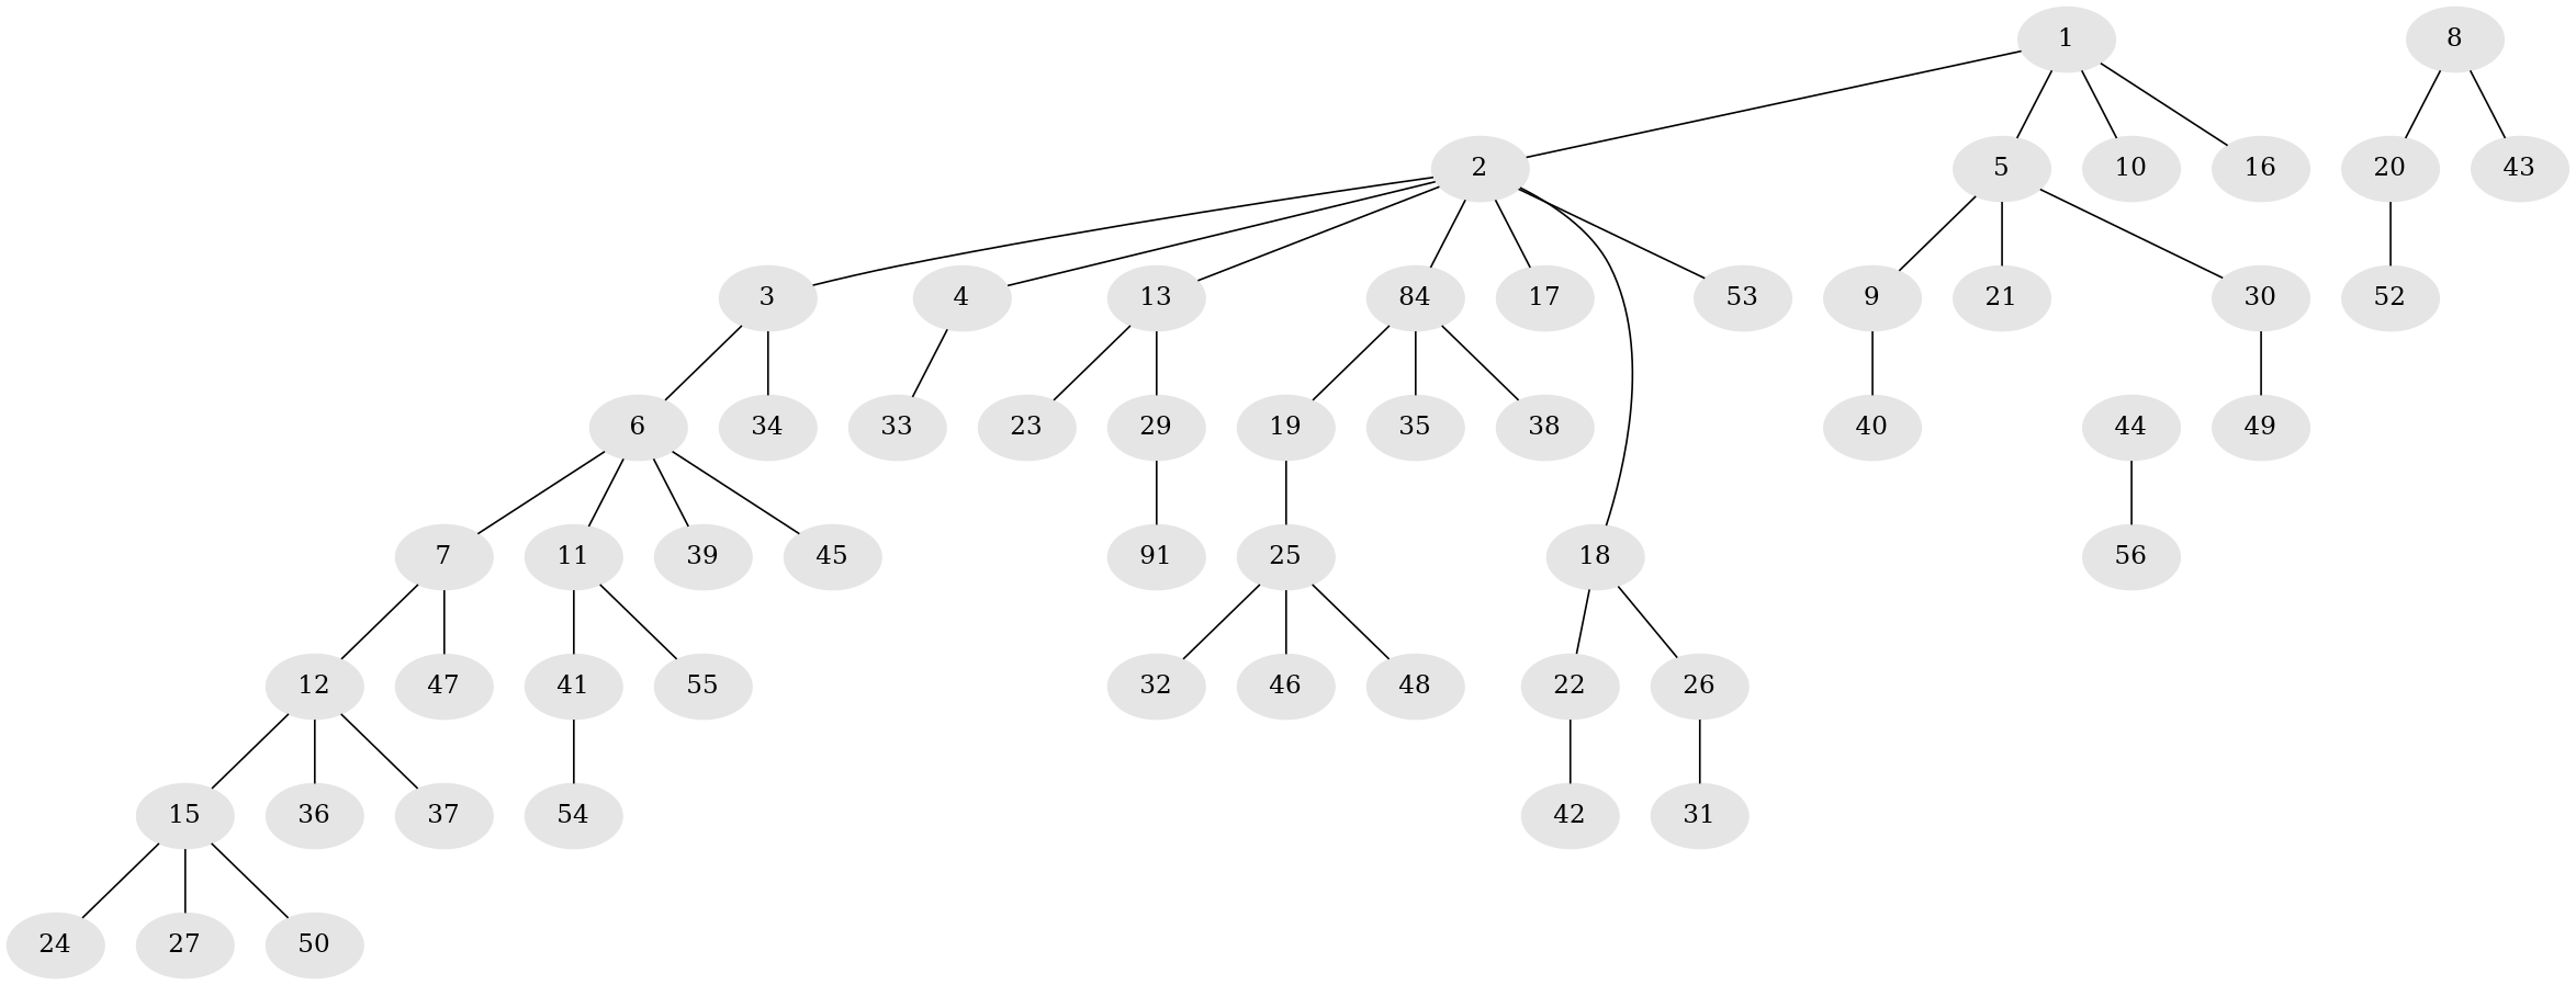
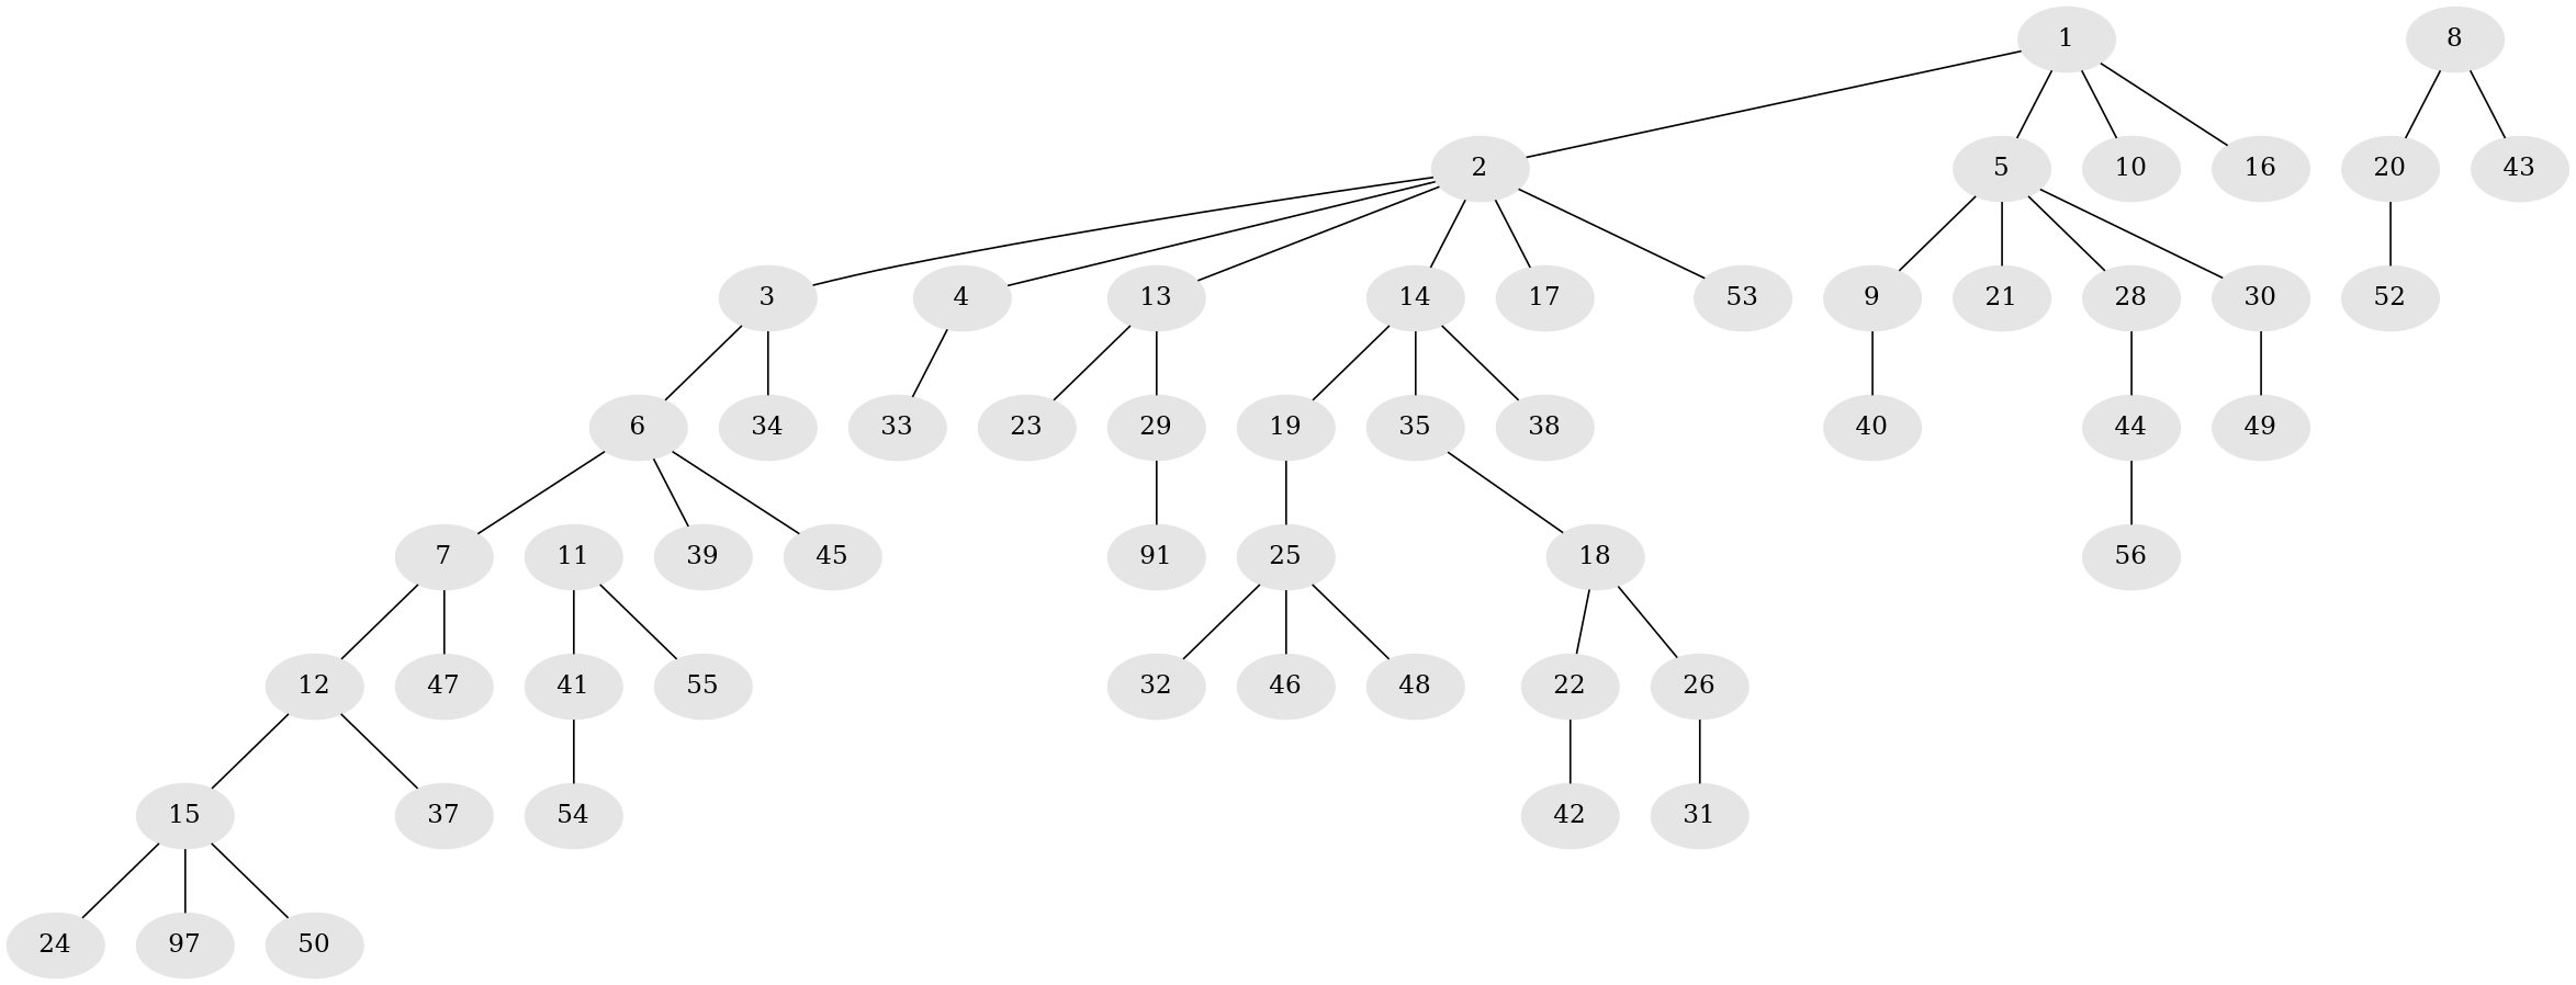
  graph {
    node [color=gray90 style=filled]
    1
    2
    5
    10
    16
    3
    4
    13
-   14 [label=84]
+   14
    17
    18
    53
    9
    21
+   28
    30
    8
    20
    43
    6
    34
    33
    23
    29
    19
    35
    38
    22
    26
    7
    11
    39
    45
    40
    44
    49
    12
    47
    41
    55
    15
-   36
    37
    52
    54
    24
-   27
+   27 [label=97]
    50
    n49 [label=91]
    25
    42
    31
    32
    46
    48
    56
    1 -- 2
    1 -- 5
    1 -- 10
    1 -- 16
    2 -- 3
    2 -- 4
    2 -- 13
    2 -- 14
    2 -- 17
-   2 -- 18
+   35 -- 18
    2 -- 53
    5 -- 9
    5 -- 21
+   5 -- 28
    5 -- 30
    3 -- 6
    3 -- 34
    4 -- 33
    13 -- 23
    13 -- 29
    14 -- 19
    14 -- 35
    14 -- 38
    18 -- 22
    18 -- 26
    9 -- 40
+   28 -- 44
    30 -- 49
    8 -- 20
    8 -- 43
    20 -- 52
    6 -- 7
-   6 -- 11
    6 -- 39
    6 -- 45
    29 -- n49
    19 -- 25
    22 -- 42
    26 -- 31
    7 -- 12
    7 -- 47
    11 -- 41
    11 -- 55
    44 -- 56
    12 -- 15
-   12 -- 36
    12 -- 37
    41 -- 54
    15 -- 24
    15 -- 27
    15 -- 50
    25 -- 32
    25 -- 46
    25 -- 48
  }
